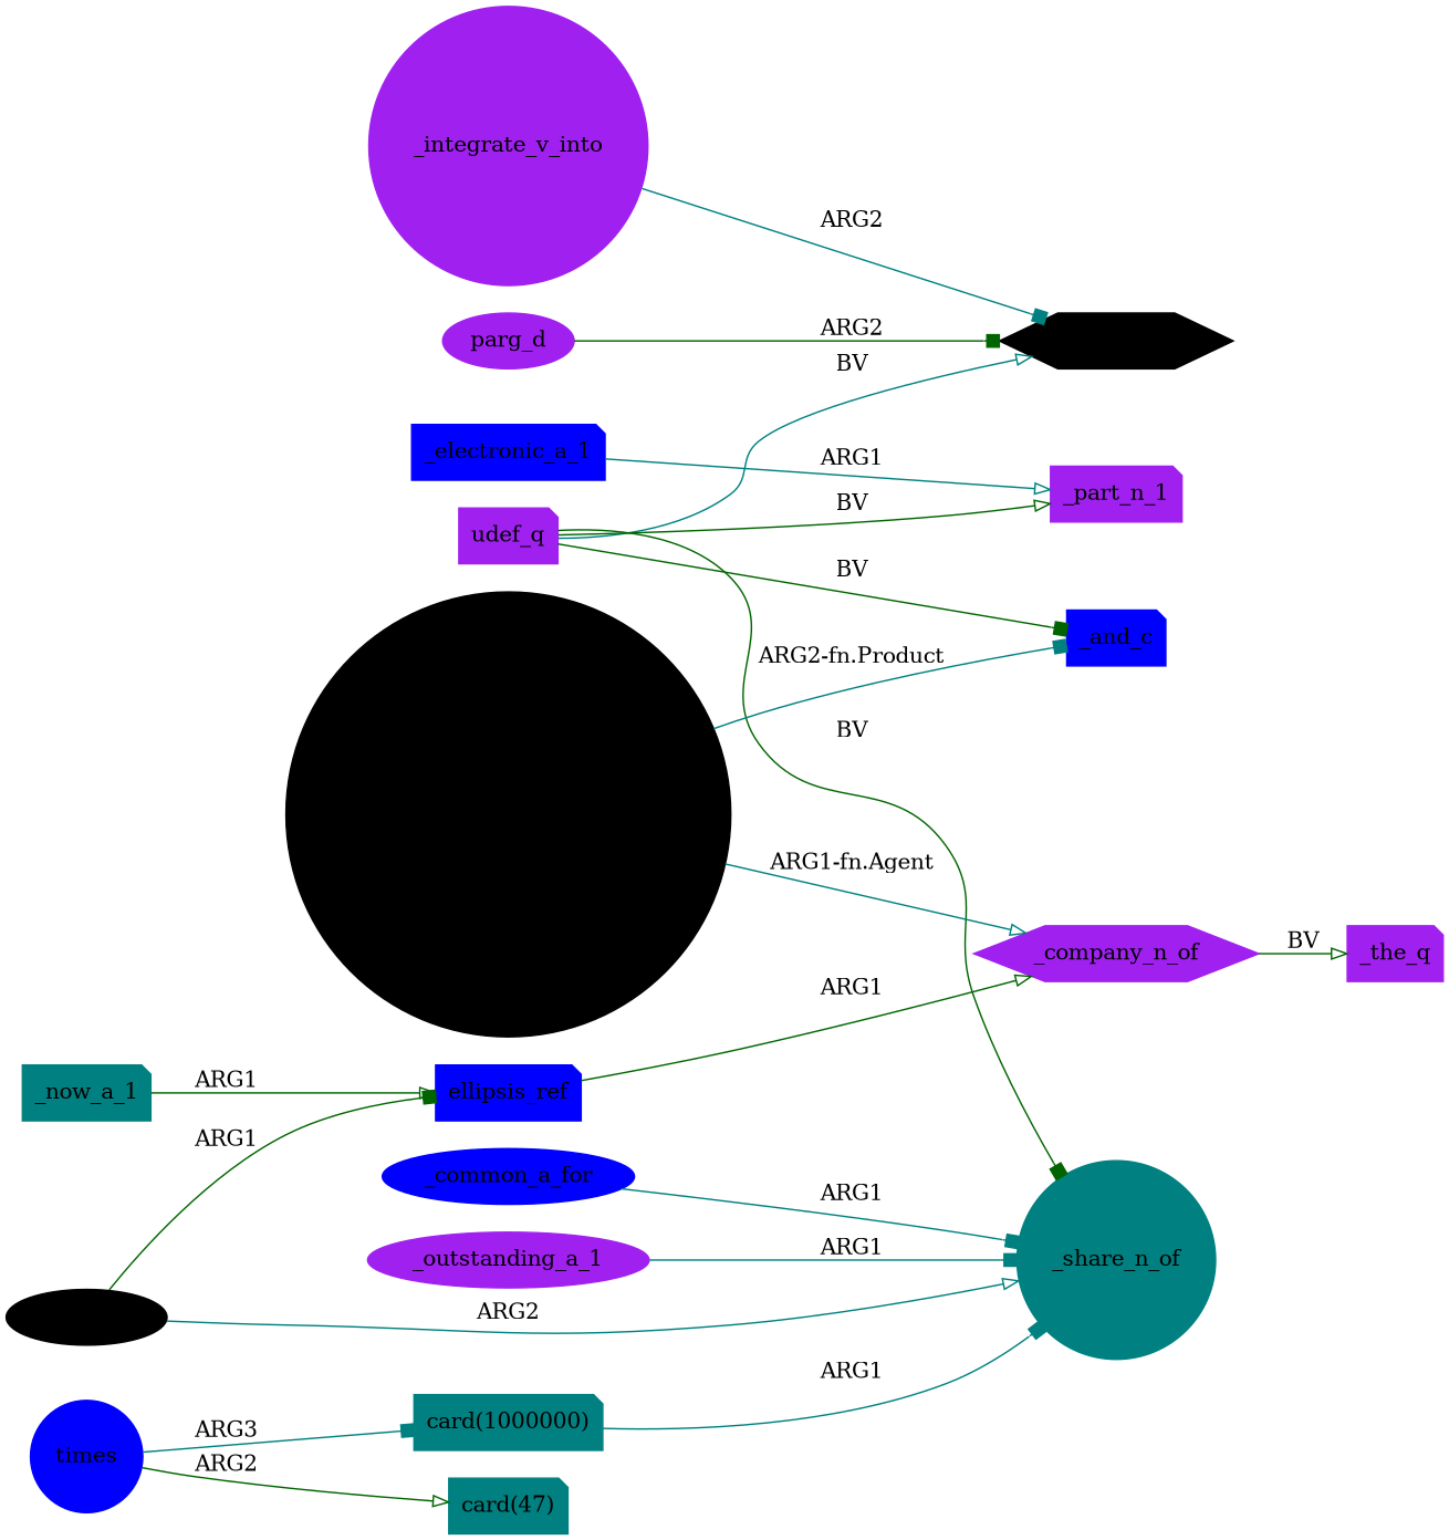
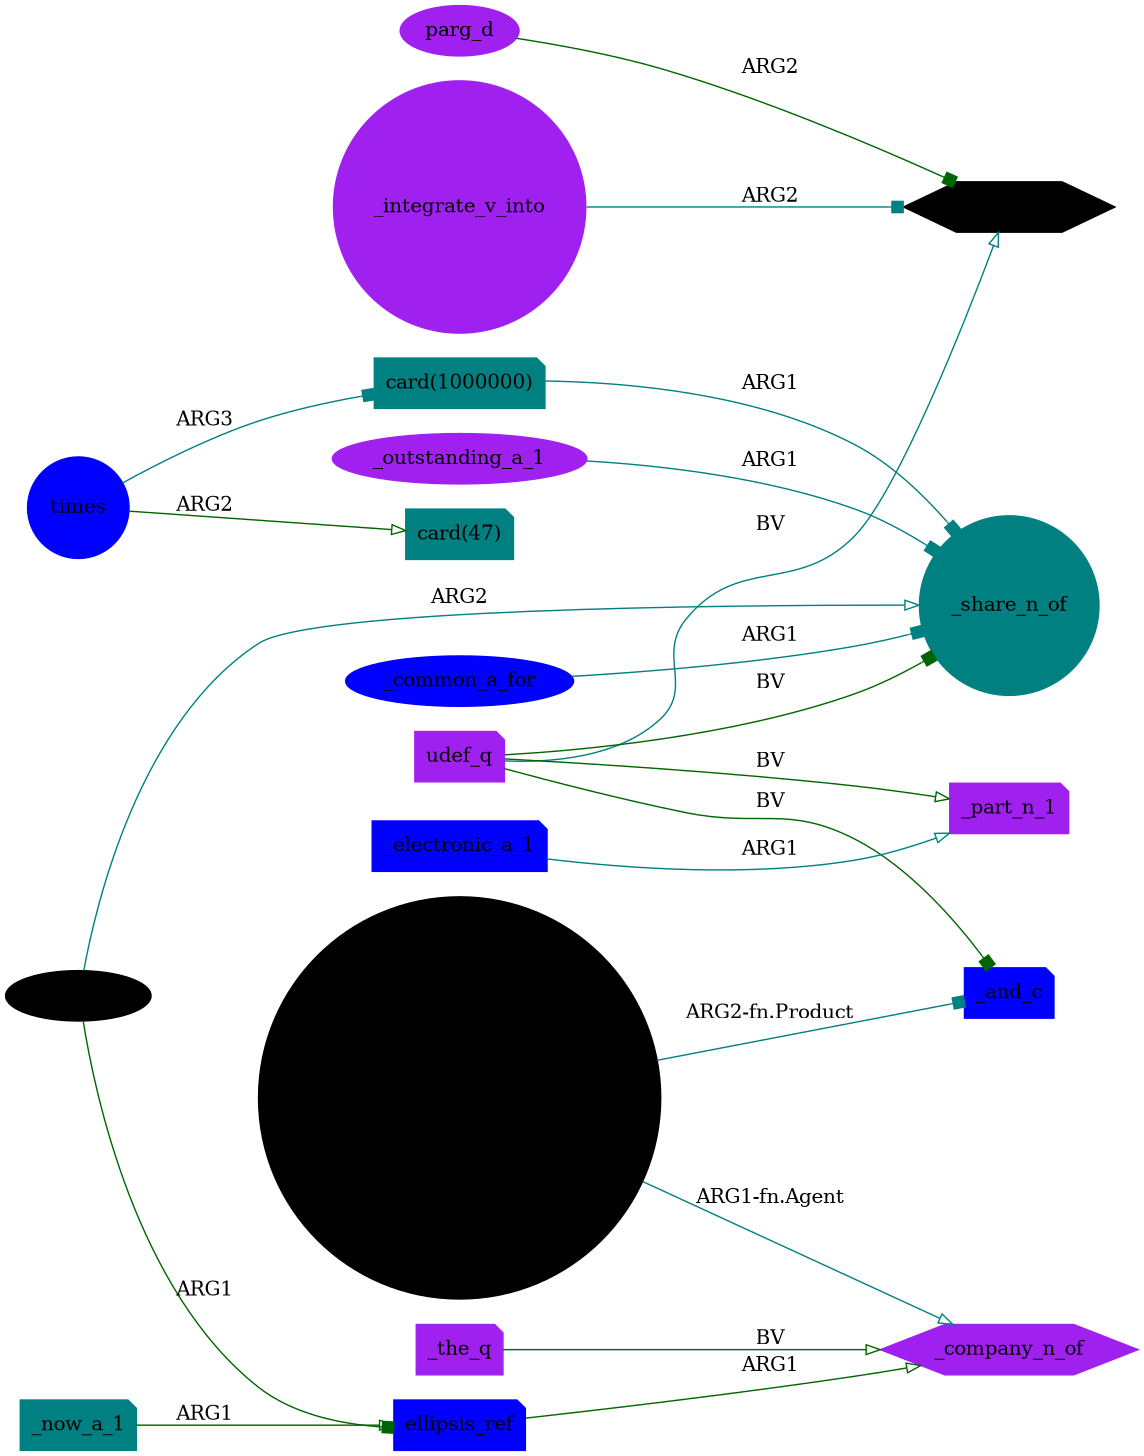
  digraph {
    rankdir=LR
    node [color=purple shape=note style=filled]
    edge [arrowhead=box color=teal]
    parg_d [shape=ellipse]
    _circuit_n_1 [color=black shape=hexagon]
    _integrate_v_into [shape=circle]
    _about_p [color=black shape=ellipse]
    _share_n_of [color=teal shape=circle]
    ellipsis_ref [color=blue]
    _company_n_of [shape=hexagon]
    udef_q
    _part_n_1
    _and_c [color=blue]
    times [color=blue shape=circle]
    "card(47)" [color=teal]
    "card(1000000)" [color=teal]
    _the_q
    _outstanding_a_1 [shape=ellipse]
    _now_a_1 [color=teal]
    "_make_v_1-fn.Manufacturing" [color=black shape=circle]
    _common_a_for [color=blue shape=ellipse]
    _electronic_a_1 [color=blue]
    parg_d -> _circuit_n_1 [color=darkgreen label=ARG2]
    _integrate_v_into -> _circuit_n_1 [label=ARG2]
    _about_p -> _share_n_of [arrowhead=onormal label=ARG2]
    _about_p -> ellipsis_ref [color=darkgreen label=ARG1]
    ellipsis_ref -> _company_n_of [arrowhead=onormal color=darkgreen label=ARG1]
    udef_q -> _circuit_n_1 [arrowhead=onormal label=BV]
    udef_q -> _share_n_of [color=darkgreen label=BV]
    udef_q -> _part_n_1 [arrowhead=onormal color=darkgreen label=BV]
    udef_q -> _and_c [color=darkgreen label=BV]
    times -> "card(47)" [arrowhead=onormal color=darkgreen label=ARG2]
    times -> "card(1000000)" [label=ARG3]
    "card(1000000)" -> _share_n_of [label=ARG1]
-   _company_n_of -> _the_q [arrowhead=onormal color=darkgreen label=BV]
+   _the_q -> _company_n_of [arrowhead=onormal color=darkgreen label=BV]
    _outstanding_a_1 -> _share_n_of [label=ARG1]
    _now_a_1 -> ellipsis_ref [arrowhead=onormal color=darkgreen label=ARG1]
    "_make_v_1-fn.Manufacturing" -> _company_n_of [arrowhead=onormal label="ARG1-fn.Agent"]
    "_make_v_1-fn.Manufacturing" -> _and_c [label="ARG2-fn.Product"]
    _common_a_for -> _share_n_of [label=ARG1]
    _electronic_a_1 -> _part_n_1 [arrowhead=onormal label=ARG1]
  }
